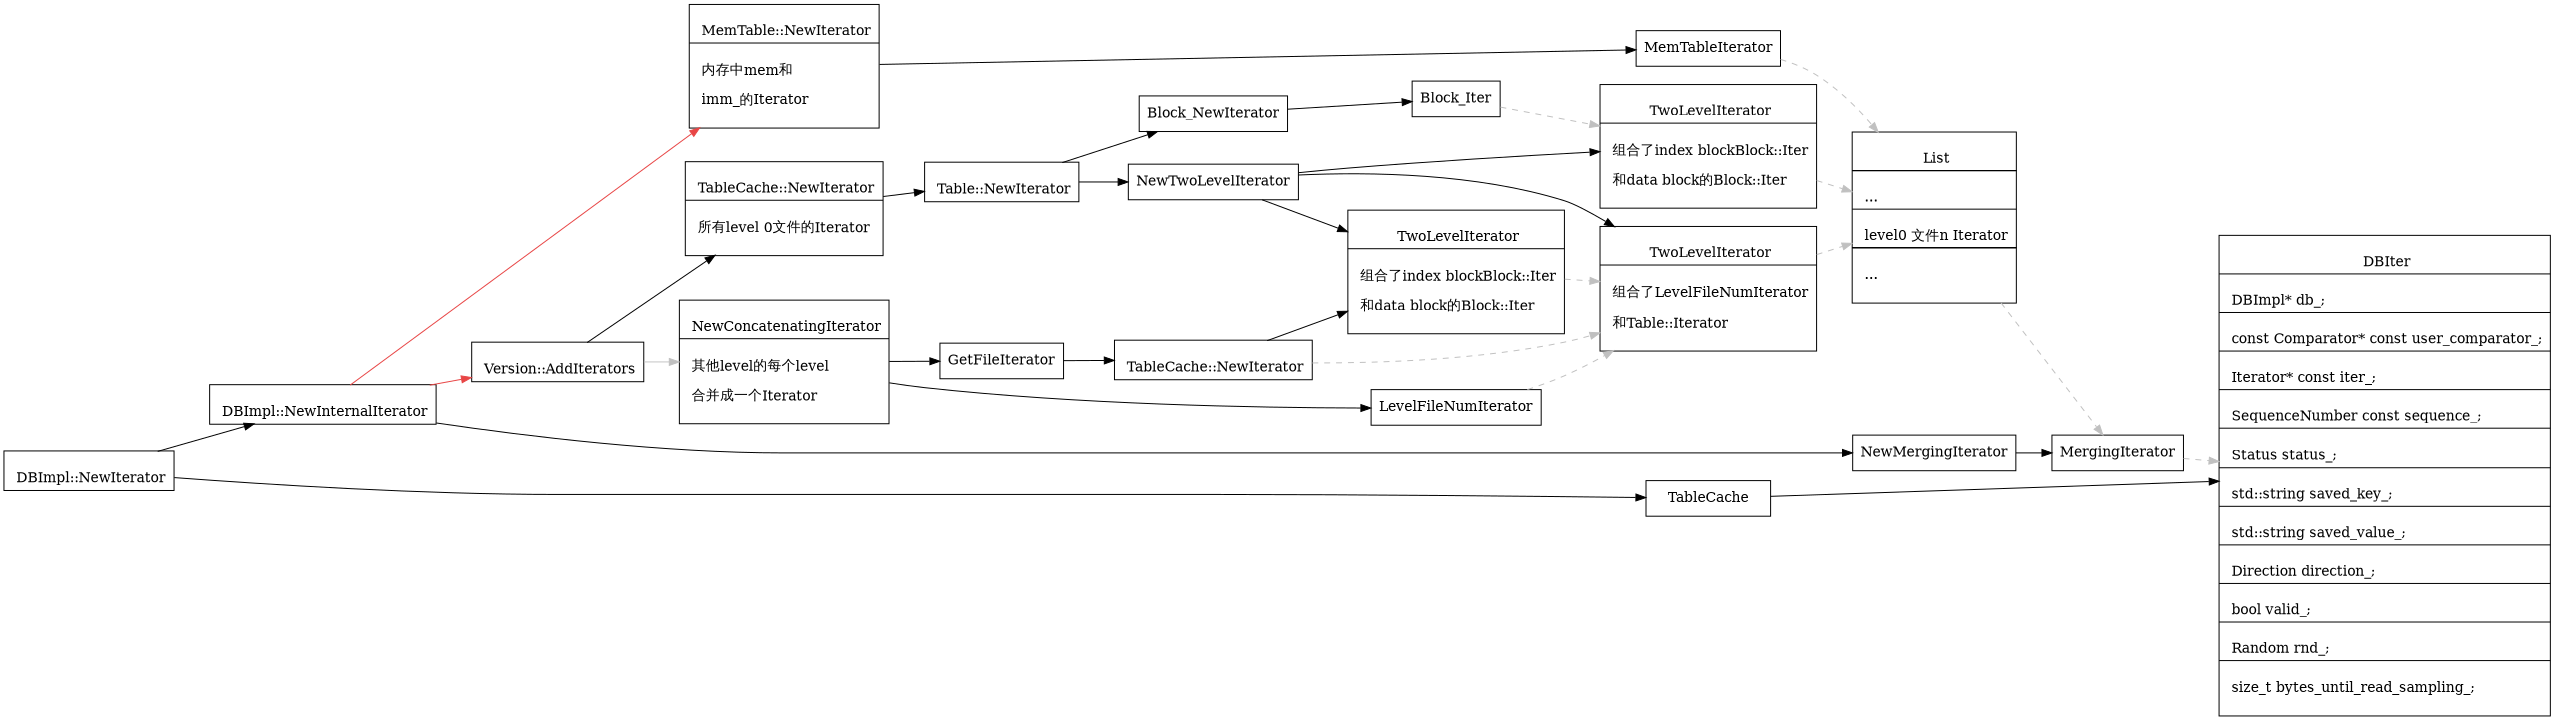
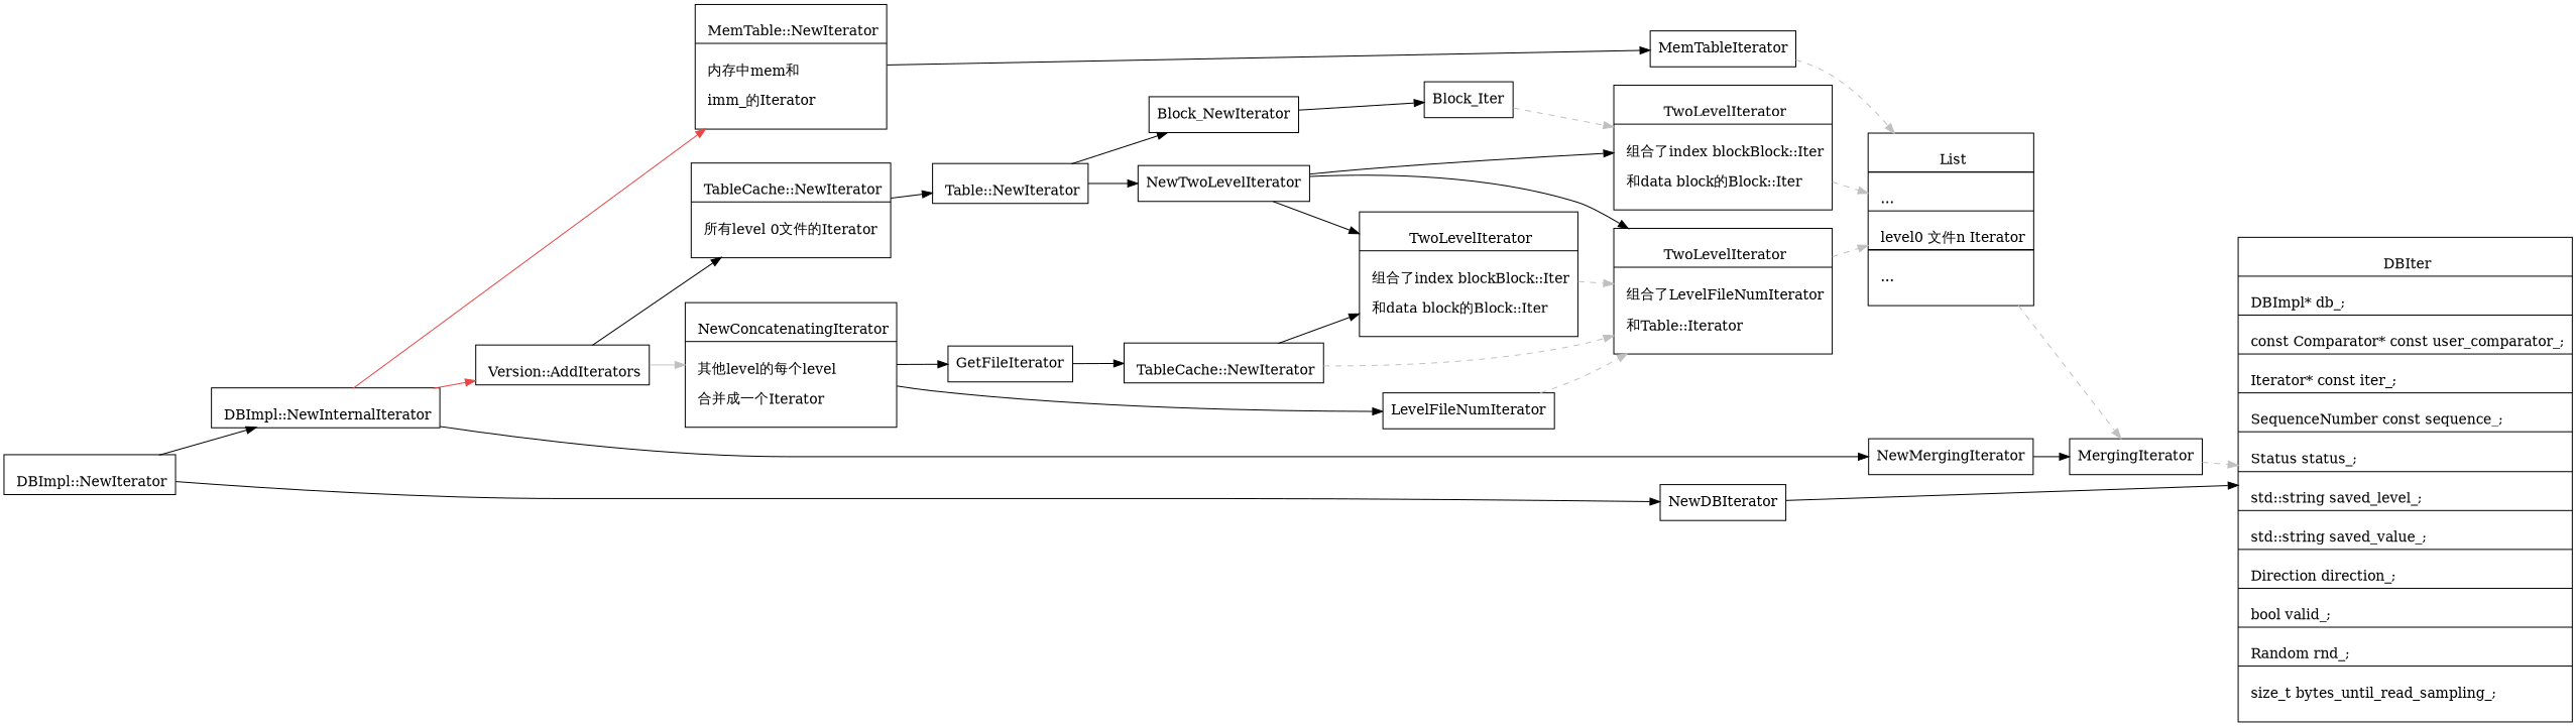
  digraph {
    newrank=true
    rankdir=LR
    node [shape=record]
    MemTableIterator [shape=box]
    n2 [label="{{\n      TwoLevelIterator|\n      组合了index blockBlock::Iter\l \n      和data block的Block::Iter\l\n    }}"]
    n3 [label="{{\n      TwoLevelIterator|\n      组合了LevelFileNumIterator\l\n      和Table::Iterator\l\n    }}"]
-   n4 [label="{{\n      DBIter|\n      DBImpl* db_;\l|\n      const Comparator* const user_comparator_;\l|\n      Iterator* const iter_;\l|\n      SequenceNumber const sequence_;\l|\n      Status status_;\l|\n      std::string saved_key_; \l|\n      std::string saved_value_;\l|\n      Direction direction_;\l|\n      bool valid_;\l|\n      Random rnd_;\l|\n      size_t bytes_until_read_sampling_;\l\n    }}"]
+   n4 [label="{{\n      DBIter|\n      DBImpl* db_;\l|\n      const Comparator* const user_comparator_;\l|\n      Iterator* const iter_;\l|\n      SequenceNumber const sequence_;\l|\n      Status status_;\l|\n      std::string saved_level_; \l|\n      std::string saved_value_;\l|\n      Direction direction_;\l|\n      bool valid_;\l|\n      Random rnd_;\l|\n      size_t bytes_until_read_sampling_;\l\n    }}"]
    n5 [label="{{\n      List|\n      <MemTableIterator1> MemTable::Iterator for mm_\l|\n      <MemTableIterator2> MemTable::Iterator for imm_\l|\n      <level0Iter> level0 文件0 Iterator\l|\n      ...\l|\n      level0 文件n Iterator\l|\n      <levelNIter> level 1所有文件的Iterator \l|\n      <levelNIter> level 2所有文件的Iterator \l|\n      ...\l\n    }}"]
    Block_Iter [shape=box]
    MergingIterator [shape=box]
    n8 [label="{{\n      TwoLevelIterator|\n      组合了index blockBlock::Iter\l \n      和data block的Block::Iter\l\n    }}"]
    n9 [label="{{\n      TableCache::NewIterator\n    }}"]
    LevelFileNumIterator [shape=box]
    n11 [label="{{\n      MemTable::NewIterator|\n      内存中mem和\l \n      imm_的Iterator\l\n    }}"]
    n12 [label="{{\n      TableCache::NewIterator|\n      所有level 0文件的Iterator\l\n    }}"]
    n13 [label="{{\n      Table::NewIterator\n    }}"]
    NewTwoLevelIterator [shape=box]
    Block_NewIterator [shape=box]
    n16 [label="{{\n      Version::AddIterators\n    }}"]
    n17 [label="{{\n      NewConcatenatingIterator|\n      其他level的每个level\l \n      合并成一个Iterator\l\n    }}"]
    GetFileIterator [shape=box]
    n19 [label="{{\n      DBImpl::NewIterator\n    }}"]
    n20 [label="{{\n      DBImpl::NewInternalIterator\n    }}"]
-   NewDBIterator [shape=box label=TableCache]
+   NewDBIterator [shape=box]
    NewMergingIterator [shape=box]
    subgraph sub_1 {
      rank=same
      MemTableIterator
      n2
      n3
    }
    subgraph sub_2 {
      MemTableIterator
      n2
      n3
      n4
      n5
      Block_Iter
      MergingIterator
      n8
      n9
      LevelFileNumIterator
    }
    MemTableIterator -> n5 [color=gray style=dashed]
    n2 -> n5 [color=gray style=dashed]
    n3 -> n5 [color=gray style=dashed]
    n5 -> MergingIterator [color=gray style=dashed]
    Block_Iter -> n2 [color=gray style=dashed]
    MergingIterator -> n4 [color=gray style=dashed]
    n8 -> n3 [color=gray style=dashed]
    n9 -> n3 [color=gray style=dashed]
    n9 -> n8
    LevelFileNumIterator -> n3 [color=gray style=dashed]
    n11 -> MemTableIterator
    n12 -> n13
    n13 -> NewTwoLevelIterator
    n13 -> Block_NewIterator
    NewTwoLevelIterator -> n2
    NewTwoLevelIterator -> n3
    NewTwoLevelIterator -> n8
    Block_NewIterator -> Block_Iter
    n16 -> n12
    n16 -> n17 [color=gray]
    n17 -> LevelFileNumIterator
    n17 -> GetFileIterator
    GetFileIterator -> n9
    n19 -> n20
    n19 -> NewDBIterator
    n20 -> n11 [color="#e84545"]
    n20 -> n16 [color="#e84545"]
    n20 -> NewMergingIterator [color=black]
    NewDBIterator -> n4
    NewMergingIterator -> MergingIterator
  }
